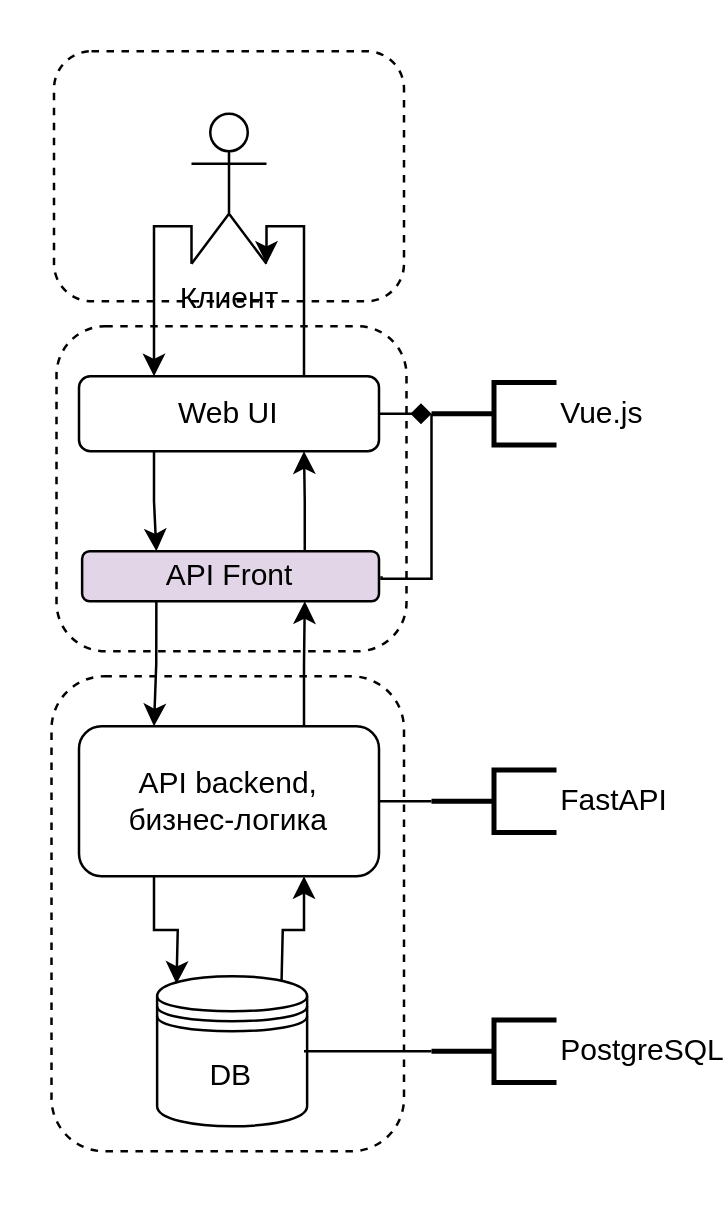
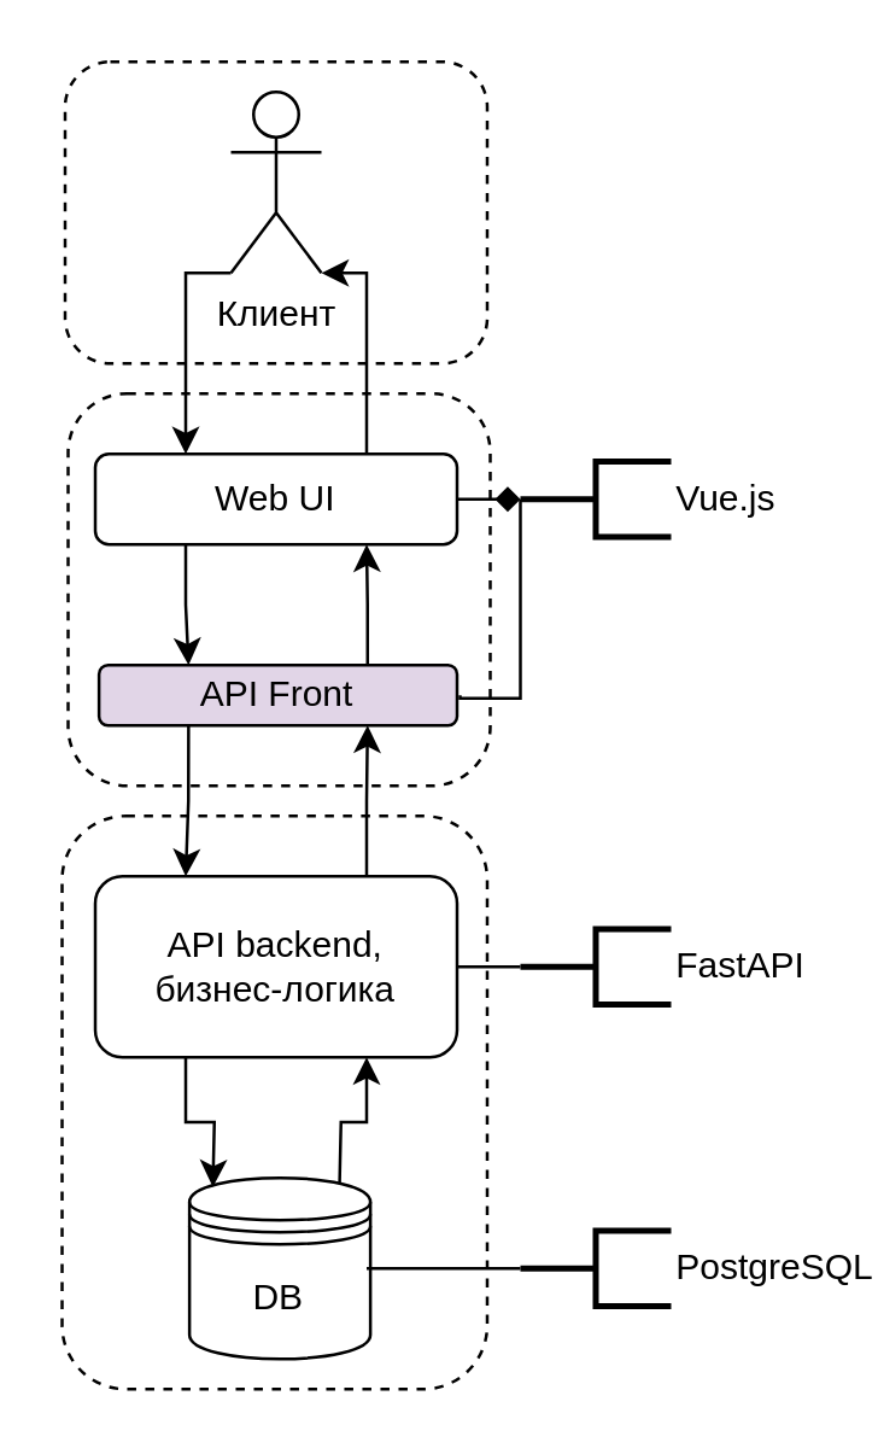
  <mxCell id="0" />
  <mxCell id="1" parent="0" />
  <mxCell id="2" value="" style="rounded=1;whiteSpace=wrap;html=1;dashed=1;" vertex="1" parent="1"><mxGeometry x="21" y="20" width="140" height="100" as="geometry" /></mxCell>
  <mxCell id="3" value="" style="rounded=1;whiteSpace=wrap;html=1;dashed=1;" vertex="1" parent="1"><mxGeometry x="20" y="270" width="141" height="190" as="geometry" /></mxCell>
  <mxCell id="4" value="" style="rounded=1;whiteSpace=wrap;html=1;dashed=1;" vertex="1" parent="1"><mxGeometry x="22" y="130" width="140" height="130" as="geometry" /></mxCell>
- <mxCell id="5" value="Клиент" style="shape=umlActor;verticalLabelPosition=bottom;verticalAlign=top;html=1;outlineConnect=0;rounded=1;" vertex="1" parent="1"><mxGeometry x="76" y="45" width="30" height="60" as="geometry" /></mxCell>
+ <mxCell id="5" value="Клиент" style="shape=umlActor;verticalLabelPosition=bottom;verticalAlign=top;html=1;outlineConnect=0;rounded=1;" vertex="1" parent="1"><mxGeometry x="76" y="30" width="30" height="60" as="geometry" /></mxCell>
  <mxCell id="6" value="Web UI" style="rounded=1;whiteSpace=wrap;html=1;" vertex="1" parent="1"><mxGeometry x="31" y="150" width="120" height="30" as="geometry" /></mxCell>
  <mxCell id="7" style="edgeStyle=orthogonalEdgeStyle;rounded=0;orthogonalLoop=1;jettySize=auto;html=1;exitX=0.75;exitY=0;exitDx=0;exitDy=0;entryX=0.75;entryY=1;entryDx=0;entryDy=0;" edge="1" parent="1" source="9" target="6"><mxGeometry relative="1" as="geometry" /></mxCell>
  <mxCell id="8" style="edgeStyle=orthogonalEdgeStyle;rounded=0;orthogonalLoop=1;jettySize=auto;html=1;exitX=0.25;exitY=1;exitDx=0;exitDy=0;entryX=0.25;entryY=0;entryDx=0;entryDy=0;" edge="1" parent="1" source="9" target="11"><mxGeometry relative="1" as="geometry" /></mxCell>
  <mxCell id="9" value="API Front" style="rounded=1;whiteSpace=wrap;html=1;fillColor=#e1d5e7;" vertex="1" parent="1"><mxGeometry x="32.25" y="220" width="118.75" height="20" as="geometry" /></mxCell>
  <mxCell id="10" style="edgeStyle=orthogonalEdgeStyle;rounded=0;orthogonalLoop=1;jettySize=auto;html=1;exitX=0.75;exitY=0;exitDx=0;exitDy=0;entryX=0.75;entryY=1;entryDx=0;entryDy=0;" edge="1" parent="1" source="11" target="9"><mxGeometry relative="1" as="geometry" /></mxCell>
  <mxCell id="11" value="&lt;div&gt;API backend,&lt;/div&gt;&lt;div&gt;бизнес-логика&lt;br&gt;&lt;/div&gt;" style="rounded=1;whiteSpace=wrap;html=1;" vertex="1" parent="1"><mxGeometry x="31" y="290" width="120" height="60" as="geometry" /></mxCell>
  <mxCell id="12" style="edgeStyle=orthogonalEdgeStyle;rounded=0;orthogonalLoop=1;jettySize=auto;html=1;exitX=0.85;exitY=0.05;exitDx=0;exitDy=0;exitPerimeter=0;entryX=0.75;entryY=1;entryDx=0;entryDy=0;" edge="1" parent="1" target="11"><mxGeometry relative="1" as="geometry"><mxPoint x="112" y="393" as="sourcePoint" /></mxGeometry></mxCell>
  <mxCell id="13" value="DB" style="shape=datastore;whiteSpace=wrap;html=1;" vertex="1" parent="1"><mxGeometry x="62.25" y="390" width="60" height="60" as="geometry" /></mxCell>
  <mxCell id="14" style="edgeStyle=orthogonalEdgeStyle;rounded=0;orthogonalLoop=1;jettySize=auto;html=1;exitX=0;exitY=1;exitDx=0;exitDy=0;exitPerimeter=0;" edge="1" parent="1" source="5"><mxGeometry relative="1" as="geometry"><mxPoint x="61" y="150" as="targetPoint" /><Array as="points"><mxPoint x="61" y="90" /></Array></mxGeometry></mxCell>
  <mxCell id="15" style="edgeStyle=orthogonalEdgeStyle;rounded=0;orthogonalLoop=1;jettySize=auto;html=1;exitX=0.75;exitY=0;exitDx=0;exitDy=0;entryX=1;entryY=1;entryDx=0;entryDy=0;entryPerimeter=0;" edge="1" parent="1" source="6" target="5"><mxGeometry relative="1" as="geometry"><Array as="points"><mxPoint x="121" y="90" /></Array></mxGeometry></mxCell>
  <mxCell id="16" style="edgeStyle=orthogonalEdgeStyle;rounded=0;orthogonalLoop=1;jettySize=auto;html=1;exitX=0.25;exitY=1;exitDx=0;exitDy=0;entryX=0.25;entryY=0;entryDx=0;entryDy=0;" edge="1" parent="1" source="6" target="9"><mxGeometry relative="1" as="geometry" /></mxCell>
  <mxCell id="17" style="edgeStyle=orthogonalEdgeStyle;rounded=0;orthogonalLoop=1;jettySize=auto;html=1;exitX=0.25;exitY=1;exitDx=0;exitDy=0;entryX=0.15;entryY=0.05;entryDx=0;entryDy=0;entryPerimeter=0;" edge="1" parent="1" source="11"><mxGeometry relative="1" as="geometry"><mxPoint x="70" y="393" as="targetPoint" /></mxGeometry></mxCell>
  <mxCell id="18" value="Vue.js" style="strokeWidth=2;html=1;shape=mxgraph.flowchart.annotation_2;align=left;labelPosition=right;pointerEvents=1;" vertex="1" parent="1"><mxGeometry x="172" y="152.5" width="50" height="25" as="geometry" /></mxCell>
  <mxCell id="19" value="" style="endArrow=diamond;html=1;rounded=0;exitX=1;exitY=0.5;exitDx=0;exitDy=0;entryX=0;entryY=0.5;entryDx=0;entryDy=0;entryPerimeter=0;" edge="1" parent="1" source="6" target="18"><mxGeometry width="50" height="50" relative="1" as="geometry"><mxPoint x="162" y="150" as="sourcePoint" /><mxPoint x="212" y="100" as="targetPoint" /></mxGeometry></mxCell>
  <mxCell id="20" value="" style="endArrow=none;html=1;rounded=0;entryX=0;entryY=0.5;entryDx=0;entryDy=0;entryPerimeter=0;edgeStyle=orthogonalEdgeStyle;" edge="1" parent="1" target="18"><mxGeometry width="50" height="50" relative="1" as="geometry"><mxPoint x="152" y="230" as="sourcePoint" /><mxPoint x="242" y="200" as="targetPoint" /><Array as="points"><mxPoint x="152" y="231" /><mxPoint x="172" y="231" /></Array></mxGeometry></mxCell>
  <mxCell id="21" value="FastAPI" style="strokeWidth=2;html=1;shape=mxgraph.flowchart.annotation_2;align=left;labelPosition=right;pointerEvents=1;" vertex="1" parent="1"><mxGeometry x="172" y="307.5" width="50" height="25" as="geometry" /></mxCell>
  <mxCell id="22" value="PostgreSQL" style="strokeWidth=2;html=1;shape=mxgraph.flowchart.annotation_2;align=left;labelPosition=right;pointerEvents=1;" vertex="1" parent="1"><mxGeometry x="172" y="407.5" width="50" height="25" as="geometry" /></mxCell>
  <mxCell id="23" value="" style="endArrow=none;html=1;rounded=0;exitX=1;exitY=0.5;exitDx=0;exitDy=0;entryX=0;entryY=0.5;entryDx=0;entryDy=0;entryPerimeter=0;" edge="1" parent="1" target="22"><mxGeometry width="50" height="50" relative="1" as="geometry"><mxPoint x="121" y="420" as="sourcePoint" /><mxPoint x="182" y="390" as="targetPoint" /></mxGeometry></mxCell>
  <mxCell id="24" value="" style="endArrow=none;html=1;rounded=0;exitX=1;exitY=0.5;exitDx=0;exitDy=0;entryX=0;entryY=0.5;entryDx=0;entryDy=0;entryPerimeter=0;" edge="1" parent="1" source="11" target="21"><mxGeometry width="50" height="50" relative="1" as="geometry"><mxPoint x="182" y="390" as="sourcePoint" /><mxPoint x="232" y="340" as="targetPoint" /></mxGeometry></mxCell>
